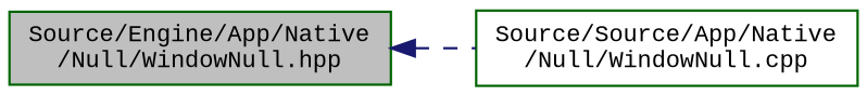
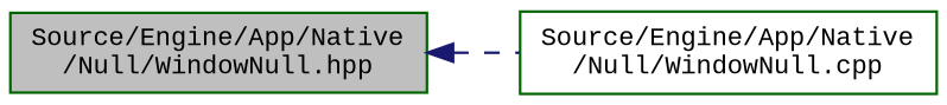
  digraph {
    rankdir=LR
    fontname="Liberation Mono"
    node [color=darkgreen fontname="Liberation Mono" fontsize=10 shape=record style=filled]
    n1 [fillcolor=grey75 fontcolor=black height=0.2 label="Source/Engine/App/Native\l/Null/WindowNull.hpp" width=0.4]
-   n2 [fillcolor=white height=0.2 label="Source/Source/App/Native\l/Null/WindowNull.cpp" width=0.4]
+   n2 [fillcolor=white height=0.2 label="Source/Engine/App/Native\l/Null/WindowNull.cpp" width=0.4]
    n1 -> n2 [color=midnightblue dir=back fontname="Liberation Mono" fontsize=10 labelfontname=Helvetica labelfontsize=10 style=dashed]
  }
